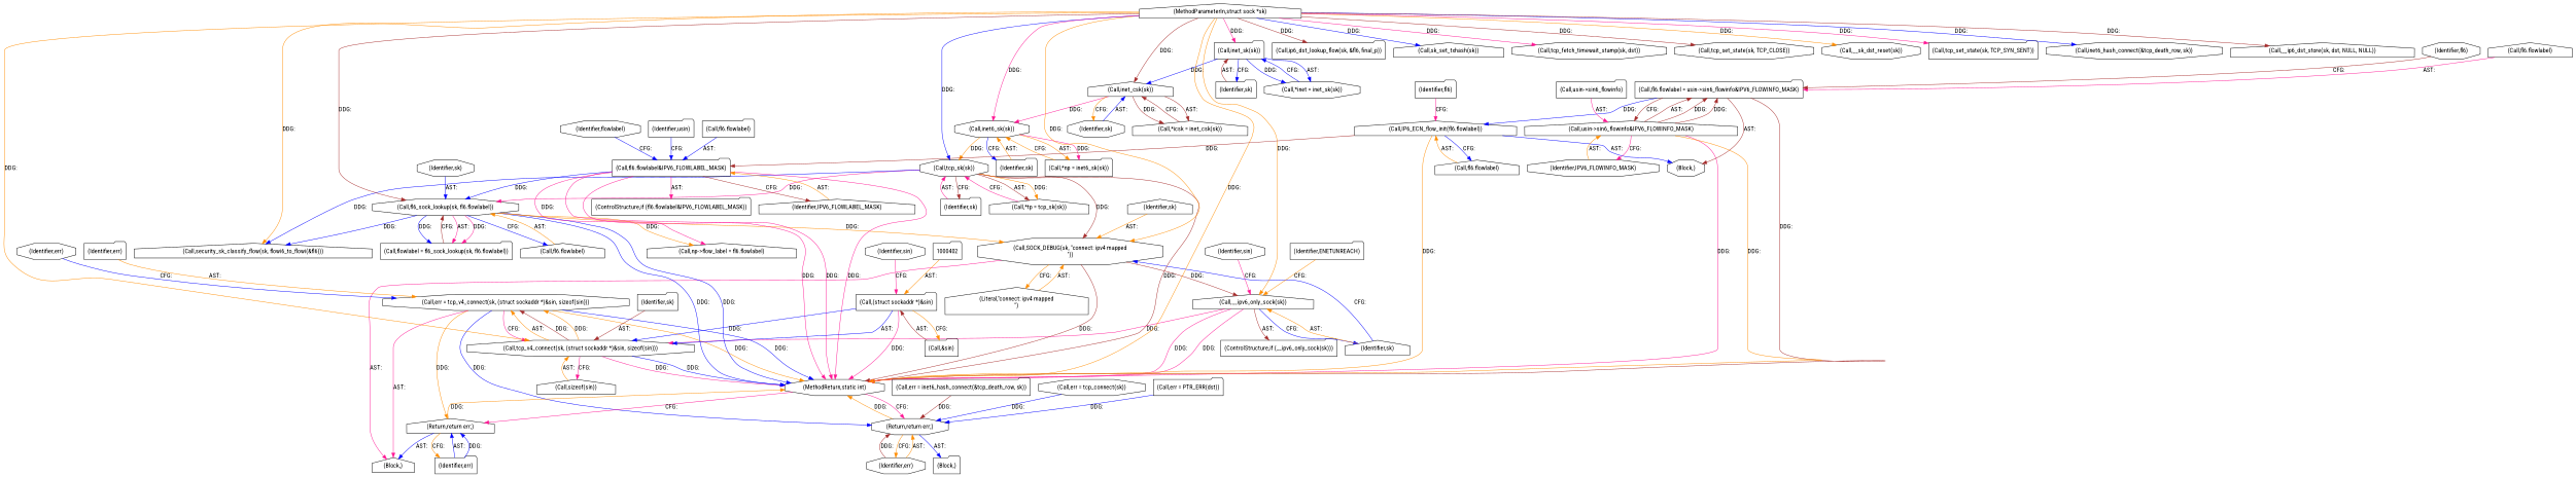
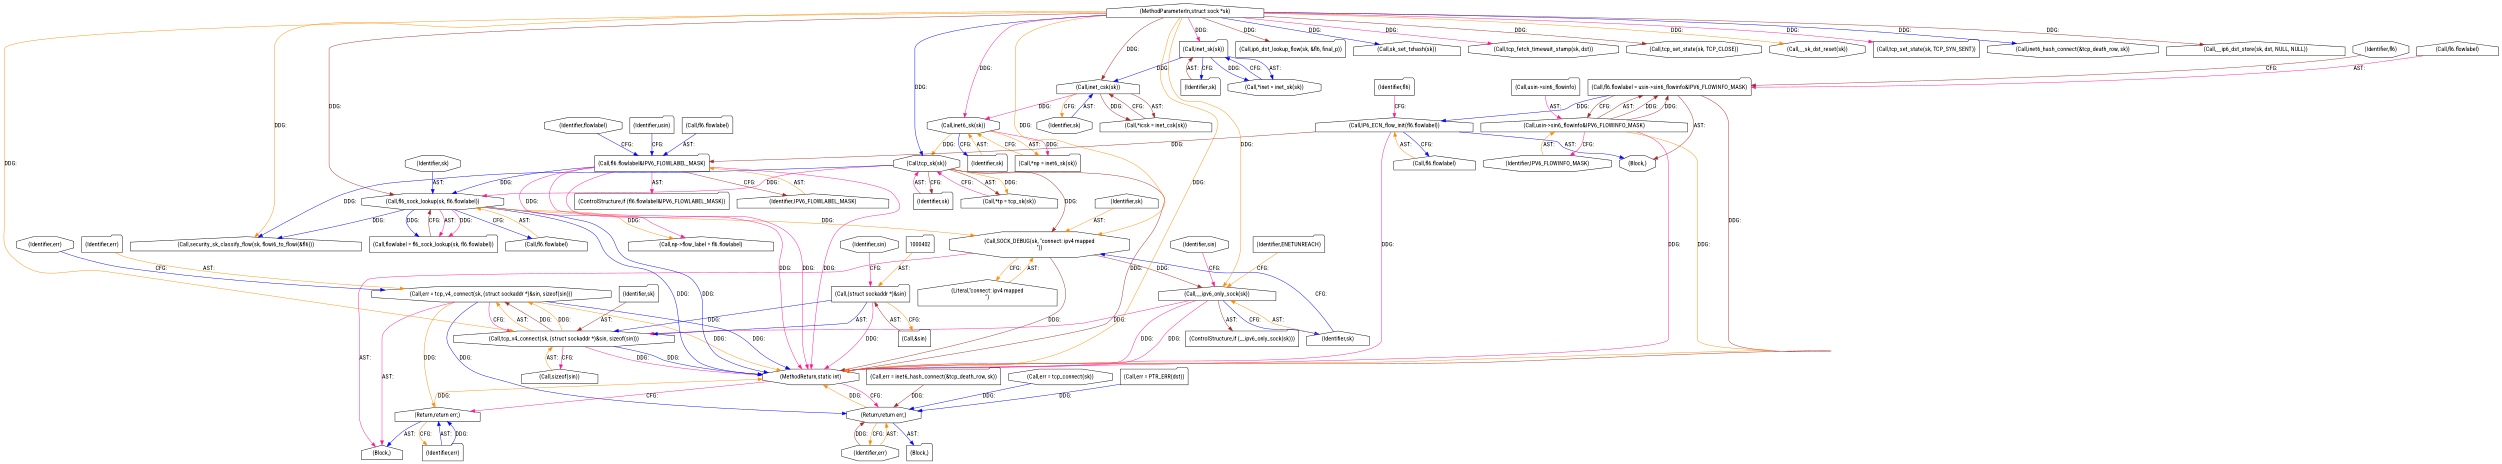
  digraph {
    fontname="Roboto Condensed"
    node [fontname="Roboto Condensed" shape=folder]
    edge [color=blue fontname="Roboto Condensed"]
    n1 [label="(Call,err = tcp_v4_connect(sk, (struct sockaddr *)&sin, sizeof(sin)))" shape=octagon]
    n2 [label="(Call,tcp_v4_connect(sk, (struct sockaddr *)&sin, sizeof(sin)))" shape=octagon]
    n3 [label="(Return,return err;)" shape=house]
    n4 [label="(Return,return err;)" shape=octagon]
    n5 [label="(MethodReturn,static int)" shape=octagon]
    n6 [label="(Block,)" shape=house]
    n7 [label="(Call,sizeof(sin))" shape=house]
    n8 [label="(Identifier,err)"]
    n9 [label="(Block,)"]
    n10 [label="(Identifier,err)" shape=octagon]
    n11 [label="(Call,__ipv6_only_sock(sk))" shape=house]
    n12 [label="(ControlStructure,if (__ipv6_only_sock(sk)))"]
    n13 [label="(Identifier,sk)" shape=house]
    n14 [label="(Call,SOCK_DEBUG(sk, \"connect: ipv4 mapped\n\"))" shape=octagon]
    n15 [label="(Literal,\"connect: ipv4 mapped\n\")" shape=house]
    n16 [label="(Call,fl6_sock_lookup(sk, fl6.flowlabel))" shape=octagon]
    n17 [label="(Call,fl6.flowlabel)" shape=house]
    n18 [label="(Call,np->flow_label = fl6.flowlabel)" shape=house]
    n19 [label="(Call,flowlabel = fl6_sock_lookup(sk, fl6.flowlabel))"]
    n20 [label="(Call,security_sk_classify_flow(sk, flowi6_to_flowi(&fl6)))" shape=house]
    n21 [label="(Call,tcp_sk(sk))" shape=octagon]
    n22 [label="(Identifier,sk)"]
    n23 [label="(Call,*tp = tcp_sk(sk))" shape=house]
    n24 [label="(Call,inet6_sk(sk))" shape=octagon]
    n25 [label="(Call,*np = inet6_sk(sk))"]
    n26 [label="(Identifier,sk)"]
    n27 [label="(Call,inet_csk(sk))" shape=house]
    n28 [label="(Identifier,sk)" shape=octagon]
    n29 [label="(Call,*icsk = inet_csk(sk))" shape=house]
    n30 [label="(Call,inet_sk(sk))"]
    n31 [label="(Identifier,sk)"]
    n32 [label="(Call,*inet = inet_sk(sk))" shape=octagon]
    n33 [label="(MethodParameterIn,struct sock *sk)" shape=house]
    n34 [label="(Call,ip6_dst_lookup_flow(sk, &fl6, final_p))"]
    n35 [label="(Call,sk_set_txhash(sk))" shape=house]
    n36 [label="(Call,tcp_fetch_timewait_stamp(sk, dst))" shape=octagon]
    n37 [label="(Call,tcp_set_state(sk, TCP_CLOSE))" shape=octagon]
    n38 [label="(Call,__sk_dst_reset(sk))" shape=octagon]
    n39 [label="(Call,tcp_set_state(sk, TCP_SYN_SENT))"]
    n40 [label="(Call,inet6_hash_connect(&tcp_death_row, sk))" shape=octagon]
    n41 [label="(Call,__ip6_dst_store(sk, dst, NULL, NULL))" shape=house]
    n42 [label="(Call,fl6.flowlabel&IPV6_FLOWLABEL_MASK)"]
    n43 [label="(ControlStructure,if (fl6.flowlabel&IPV6_FLOWLABEL_MASK))"]
    n44 [label="(Identifier,IPV6_FLOWLABEL_MASK)" shape=house]
    n45 [label="(Call,IP6_ECN_flow_init(fl6.flowlabel))" shape=house]
    n46 [label="(Block,)" shape=octagon]
    n47 [label="(Call,fl6.flowlabel)" shape=house]
    n48 [label="(Call,fl6.flowlabel = usin->sin6_flowinfo&IPV6_FLOWINFO_MASK)"]
    n49 [label="(Call,usin->sin6_flowinfo&IPV6_FLOWINFO_MASK)" shape=house]
    n50 [label="(Identifier,IPV6_FLOWINFO_MASK)" shape=octagon]
    n51 [label="(Call,(struct sockaddr *)&sin)"]
    n52 [label="(Call,&sin)"]
    n53 [label="(Identifier,err)" shape=octagon]
    n54 [label="(Call,err = inet6_hash_connect(&tcp_death_row, sk))"]
    n55 [label="(Identifier,ENETUNREACH)"]
    n56 [label="(Identifier,sin)" shape=octagon]
    n57 [label="(Call,fl6.flowlabel)" shape=house]
    n58 [label="(Call,err = tcp_connect(sk))" shape=octagon]
    n59 [label="(Identifier,err)"]
    n60 [label="(Identifier,sin)" shape=octagon]
    n61 [label="(Identifier,sk)"]
    n62 [label="(Identifier,sk)" shape=octagon]
    n63 [label="(Identifier,flowlabel)" shape=octagon]
    n64 [label="(Identifier,fl6)" shape=octagon]
    n65 [label="(Identifier,usin)"]
    n66 [label="(Identifier,sk)" shape=house]
    n67 [label="(Call,fl6.flowlabel)"]
    n68 [label="(Call,err = PTR_ERR(dst))"]
    n69 [label="(Identifier,fl6)"]
    n70 [label="(Call,usin->sin6_flowinfo)"]
    1000402
    n1 -> n2 [color=deeppink label="CFG: "]
    n1 -> n3 [color=darkorange label="DDG: "]
    n1 -> n4 [label="DDG: "]
    n1 -> n5 [color=darkorange label="DDG: "]
    n1 -> n5 [label="DDG: "]
    n1 -> n6 [color=deeppink label="AST: "]
    n2 -> n1 [color=darkorange label="AST: "]
    n2 -> n1 [color=brown label="DDG: "]
    n2 -> n1 [color=darkorange label="DDG: "]
    n2 -> n5 [color=deeppink label="DDG: "]
    n2 -> n5 [label="DDG: "]
    n2 -> n7 [color=deeppink label="CFG: "]
    n3 -> n5 [color=darkorange label="DDG: "]
    n3 -> n6 [label="AST: "]
    n3 -> n8 [color=darkorange label="CFG: "]
    n4 -> n5 [color=darkorange label="DDG: "]
    n4 -> n9 [label="AST: "]
    n4 -> n10 [color=darkorange label="CFG: "]
    n5 -> n3 [color=deeppink label="CFG: "]
    n5 -> n4 [color=deeppink label="CFG: "]
    n7 -> n2 [color=darkorange label="AST: "]
    n8 -> n3 [label="AST: "]
    n8 -> n3 [label="DDG: "]
    n10 -> n4 [color=darkorange label="AST: "]
    n10 -> n4 [color=brown label="DDG: "]
    n11 -> n2 [color=deeppink label="DDG: "]
    n11 -> n5 [color=deeppink label="DDG: "]
    n11 -> n5 [color=deeppink label="DDG: "]
    n11 -> n12 [color=brown label="AST: "]
    n11 -> n13 [label="CFG: "]
    n13 -> n11 [color=darkorange label="AST: "]
    n13 -> n14 [label="CFG: "]
    n14 -> n5 [color=brown label="DDG: "]
    n14 -> n6 [color=deeppink label="AST: "]
    n14 -> n11 [color=brown label="DDG: "]
    n14 -> n15 [color=darkorange label="CFG: "]
    n15 -> n14 [color=darkorange label="AST: "]
    n16 -> n5 [label="DDG: "]
    n16 -> n5 [label="DDG: "]
    n16 -> n14 [color=darkorange label="DDG: "]
    n16 -> n17 [label="CFG: "]
    n16 -> n18 [color=darkorange label="DDG: "]
    n16 -> n19 [color=deeppink label="AST: "]
    n16 -> n19 [color=deeppink label="DDG: "]
    n16 -> n19 [label="DDG: "]
    n16 -> n20 [label="DDG: "]
    n17 -> n16 [color=darkorange label="AST: "]
    n19 -> n16 [color=brown label="CFG: "]
    n21 -> n5 [color=brown label="DDG: "]
    n21 -> n14 [color=brown label="DDG: "]
    n21 -> n16 [color=deeppink label="DDG: "]
    n21 -> n20 [label="DDG: "]
    n21 -> n22 [color=brown label="CFG: "]
    n21 -> n23 [color=brown label="AST: "]
    n21 -> n23 [color=darkorange label="DDG: "]
    n22 -> n21 [color=deeppink label="AST: "]
    n23 -> n21 [color=deeppink label="CFG: "]
    n24 -> n21 [color=darkorange label="DDG: "]
    n24 -> n25 [color=darkorange label="AST: "]
    n24 -> n25 [color=deeppink label="DDG: "]
    n24 -> n26 [label="CFG: "]
    n25 -> n24 [color=darkorange label="CFG: "]
    n26 -> n24 [color=darkorange label="AST: "]
    n27 -> n24 [color=deeppink label="DDG: "]
    n27 -> n28 [color=darkorange label="CFG: "]
    n27 -> n29 [color=brown label="AST: "]
    n27 -> n29 [color=brown label="DDG: "]
    n28 -> n27 [label="AST: "]
    n29 -> n27 [color=brown label="CFG: "]
    n30 -> n27 [label="DDG: "]
    n30 -> n31 [label="CFG: "]
    n30 -> n32 [label="AST: "]
    n30 -> n32 [label="DDG: "]
    n31 -> n30 [color=brown label="AST: "]
    n32 -> n30 [label="CFG: "]
    n33 -> n2 [color=darkorange label="DDG: "]
    n33 -> n5 [color=darkorange label="DDG: "]
    n33 -> n11 [color=darkorange label="DDG: "]
    n33 -> n14 [color=darkorange label="DDG: "]
    n33 -> n16 [color=brown label="DDG: "]
    n33 -> n20 [color=darkorange label="DDG: "]
    n33 -> n21 [label="DDG: "]
    n33 -> n24 [color=deeppink label="DDG: "]
    n33 -> n27 [color=brown label="DDG: "]
    n33 -> n30 [color=deeppink label="DDG: "]
    n33 -> n34 [color=brown label="DDG: "]
    n33 -> n35 [label="DDG: "]
    n33 -> n36 [color=deeppink label="DDG: "]
    n33 -> n37 [color=brown label="DDG: "]
    n33 -> n38 [color=darkorange label="DDG: "]
    n33 -> n39 [color=deeppink label="DDG: "]
    n33 -> n40 [label="DDG: "]
    n33 -> n41 [color=brown label="DDG: "]
    n42 -> n5 [color=deeppink label="DDG: "]
    n42 -> n5 [color=deeppink label="DDG: "]
    n42 -> n5 [color=deeppink label="DDG: "]
    n42 -> n16 [label="DDG: "]
    n42 -> n18 [color=deeppink label="DDG: "]
    n42 -> n43 [color=deeppink label="AST: "]
    n42 -> n44 [color=brown label="CFG: "]
    n44 -> n42 [color=darkorange label="AST: "]
-   n45 -> n5 [color=darkorange label="DDG: "]
+   n45 -> n5 [color=deeppink label="DDG: "]
    n45 -> n42 [color=brown label="DDG: "]
    n45 -> n46 [label="AST: "]
    n45 -> n47 [label="CFG: "]
    n47 -> n45 [color=darkorange label="AST: "]
    n48 -> n5 [color=brown label="DDG: "]
    n48 -> n45 [label="DDG: "]
    n48 -> n46 [color=brown label="AST: "]
    n48 -> n49 [color=brown label="CFG: "]
    n49 -> n5 [color=deeppink label="DDG: "]
    n49 -> n5 [color=darkorange label="DDG: "]
    n49 -> n48 [color=brown label="AST: "]
    n49 -> n48 [color=brown label="DDG: "]
    n49 -> n48 [color=brown label="DDG: "]
    n49 -> n50 [color=deeppink label="CFG: "]
    n50 -> n49 [color=darkorange label="AST: "]
    n51 -> n2 [label="AST: "]
    n51 -> n2 [label="DDG: "]
    n51 -> n5 [color=deeppink label="DDG: "]
    n51 -> n52 [color=darkorange label="CFG: "]
    n52 -> n51 [color=brown label="AST: "]
    n53 -> n1 [label="CFG: "]
    n54 -> n4 [color=brown label="DDG: "]
    n55 -> n11 [color=darkorange label="CFG: "]
    n56 -> n51 [color=deeppink label="CFG: "]
    n57 -> n48 [color=deeppink label="AST: "]
    n58 -> n4 [label="DDG: "]
    n59 -> n1 [color=darkorange label="AST: "]
    n60 -> n11 [color=deeppink label="CFG: "]
    n61 -> n2 [color=brown label="AST: "]
    n62 -> n16 [label="AST: "]
    n63 -> n42 [label="CFG: "]
    n64 -> n48 [color=brown label="CFG: "]
    n65 -> n42 [label="CFG: "]
    n66 -> n14 [color=darkorange label="AST: "]
    n67 -> n42 [label="AST: "]
    n68 -> n4 [label="DDG: "]
    n69 -> n45 [color=deeppink label="CFG: "]
    n70 -> n49 [color=deeppink label="AST: "]
    1000402 -> n51 [color=darkorange label="AST: "]
  }
